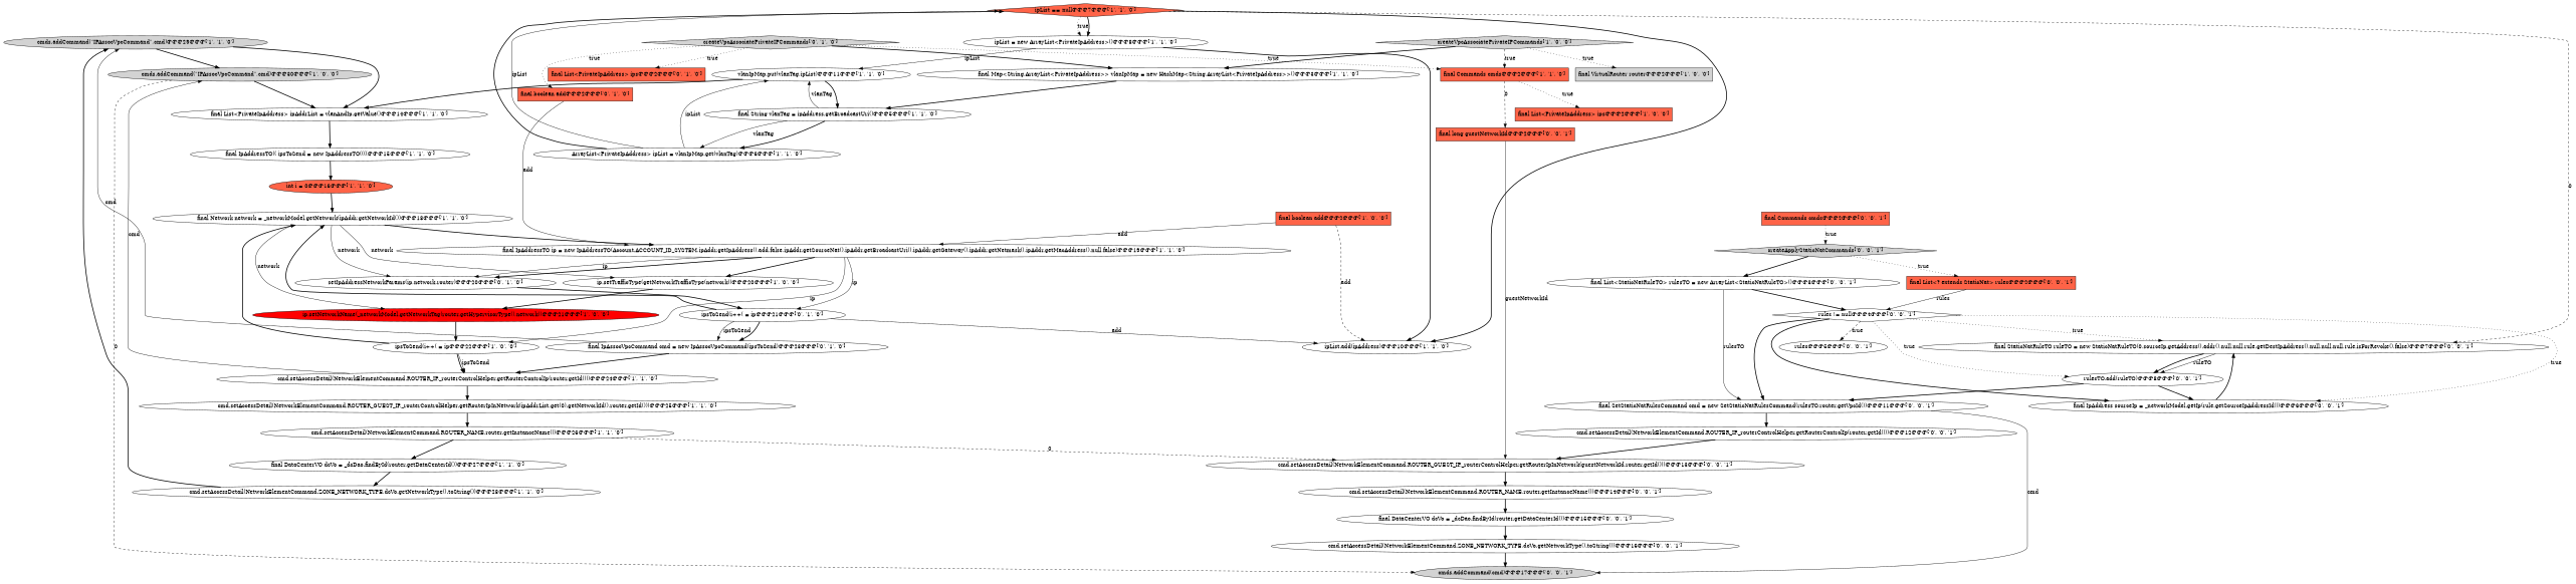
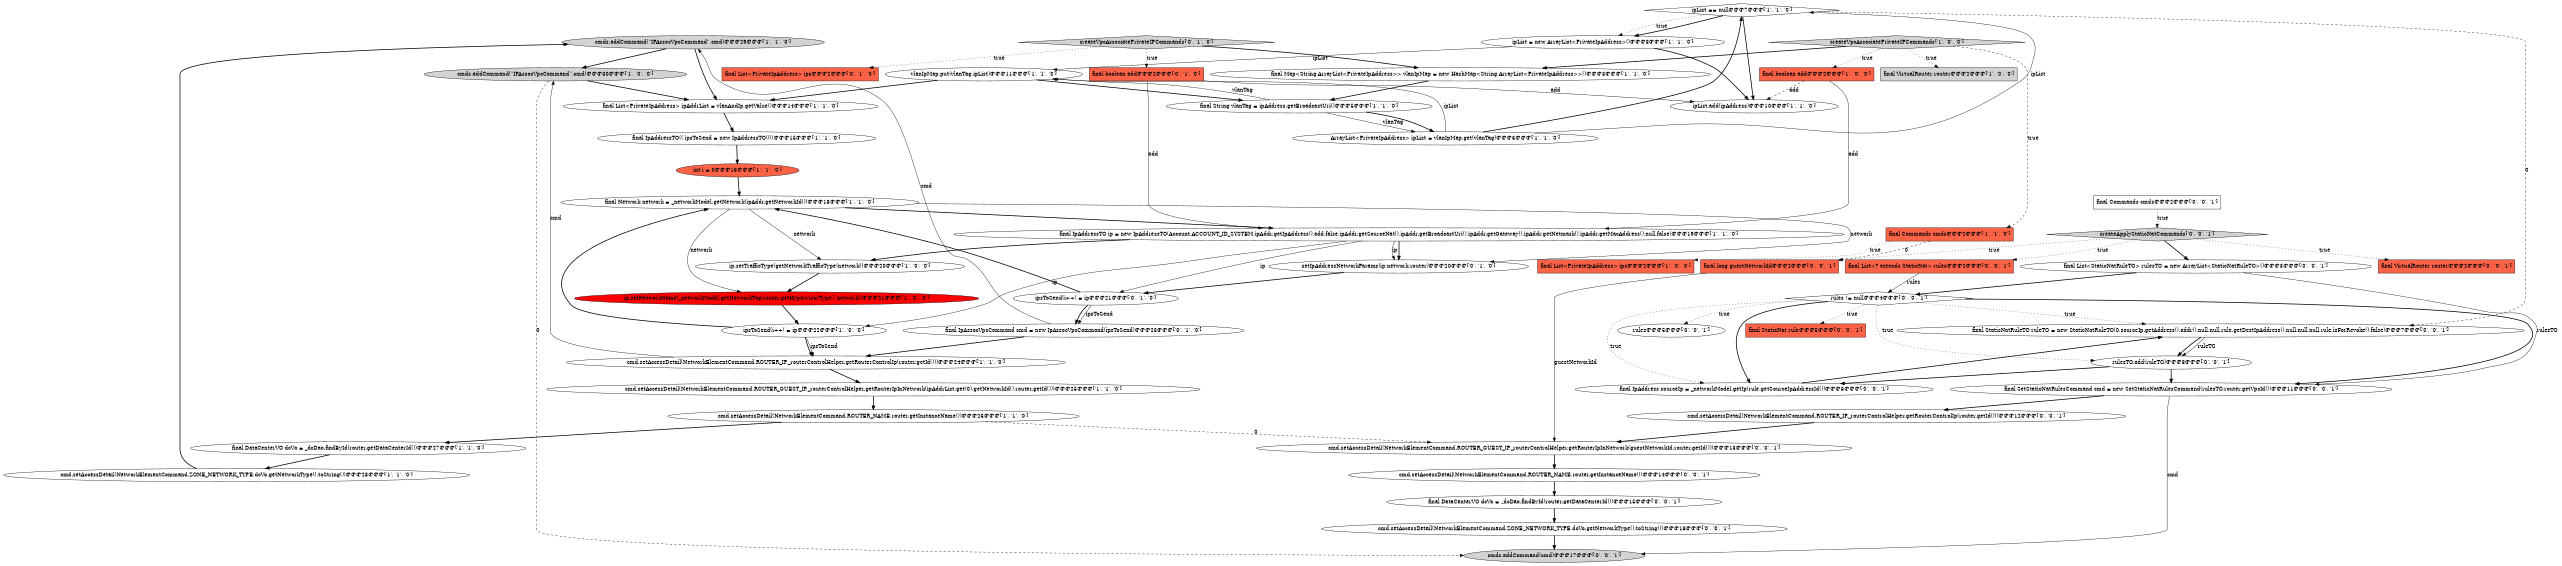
  digraph {
    node [fillcolor=white shape=ellipse style=filled]
    edge [style=bold]
    n1 [fillcolor=lightgray label="cmds.addCommand(\"IPAssocVpcCommand\",cmd)@@@29@@@['1', '1', '0']"]
    n2 [fillcolor=lightgray label="cmds.addCommand(\"IPAssocVpcCommand\",cmd)@@@30@@@['1', '0', '0']"]
    n3 [label="final List<PrivateIpAddress> ipAddrList = vlanAndIp.getValue()@@@14@@@['1', '1', '0']"]
    n4 [fillcolor=lightgray label="cmds.addCommand(cmd)@@@17@@@['0', '0', '1']"]
    n5 [label="final IpAddressTO(( ipsToSend = new IpAddressTO((((@@@15@@@['1', '1', '0']"]
    n6 [label="setIpAddressNetworkParams(ip,network,router)@@@20@@@['0', '1', '0']"]
    n7 [label="ipsToSend(i++( = ip@@@21@@@['0', '1', '0']"]
    n8 [label="final DataCenterVO dcVo = _dcDao.findById(router.getDataCenterId())@@@15@@@['0', '0', '1']"]
    n9 [label="cmd.setAccessDetail(NetworkElementCommand.ZONE_NETWORK_TYPE,dcVo.getNetworkType().toString())@@@16@@@['0', '0', '1']"]
    n10 [label="final IpAddressTO ip = new IpAddressTO(Account.ACCOUNT_ID_SYSTEM,ipAddr.getIpAddress(),add,false,ipAddr.getSourceNat(),ipAddr.getBroadcastUri(),ipAddr.getGateway(),ipAddr.getNetmask(),ipAddr.getMacAddress(),null,false)@@@19@@@['1', '1', '0']"]
    n11 [label="ipsToSend(i++( = ip@@@22@@@['1', '0', '0']"]
    n12 [label="ip.setTrafficType(getNetworkTrafficType(network))@@@20@@@['1', '0', '0']"]
    n13 [label="final Network network = _networkModel.getNetwork(ipAddr.getNetworkId())@@@18@@@['1', '1', '0']"]
    n14 [label="final IpAssocVpcCommand cmd = new IpAssocVpcCommand(ipsToSend)@@@23@@@['0', '1', '0']"]
    n15 [label="cmd.setAccessDetail(NetworkElementCommand.ROUTER_IP,_routerControlHelper.getRouterControlIp(router.getId()))@@@24@@@['1', '1', '0']"]
    n16 [fillcolor=red label="ip.setNetworkName(_networkModel.getNetworkTag(router.getHypervisorType(),network))@@@21@@@['1', '0', '0']"]
    n17 [fillcolor=lightgray label="createVpcAssociatePrivateIPCommands['0', '1', '0']" shape=diamond]
    n18 [fillcolor=tomato label="final boolean add@@@2@@@['0', '1', '0']" shape=box]
    n19 [fillcolor=tomato label="final List<PrivateIpAddress> ips@@@2@@@['0', '1', '0']" shape=box]
    n20 [fillcolor=tomato label="final Commands cmds@@@2@@@['1', '1', '0']" shape=box]
    n21 [label="final Map<String,ArrayList<PrivateIpAddress>> vlanIpMap = new HashMap<String,ArrayList<PrivateIpAddress>>()@@@3@@@['1', '1', '0']"]
    n22 [label="ipList.add(ipAddress)@@@10@@@['1', '1', '0']"]
    n23 [fillcolor=tomato label="final List<PrivateIpAddress> ips@@@2@@@['1', '0', '0']" shape=box]
    n24 [fillcolor=tomato label="final long guestNetworkId@@@2@@@['0', '0', '1']" shape=box]
    n25 [label="final String vlanTag = ipAddress.getBroadcastUri()@@@5@@@['1', '1', '0']"]
    n26 [label="cmd.setAccessDetail(NetworkElementCommand.ROUTER_GUEST_IP,_routerControlHelper.getRouterIpInNetwork(ipAddrList.get(0).getNetworkId(),router.getId()))@@@25@@@['1', '1', '0']"]
    n27 [label="cmd.setAccessDetail(NetworkElementCommand.ROUTER_NAME,router.getInstanceName())@@@26@@@['1', '1', '0']"]
    n28 [label="vlanIpMap.put(vlanTag,ipList)@@@11@@@['1', '1', '0']"]
+   n29 [fillcolor=tomato label="final StaticNat rule@@@5@@@['0', '0', '1']" shape=box]
    n30 [fillcolor=tomato label="final List<? extends StaticNat> rules@@@2@@@['0', '0', '1']" shape=box]
    n31 [label="rules != null@@@4@@@['0', '0', '1']" shape=diamond]
    n32 [label="final StaticNatRuleTO ruleTO = new StaticNatRuleTO(0,sourceIp.getAddress().addr(),null,null,rule.getDestIpAddress(),null,null,null,rule.isForRevoke(),false)@@@7@@@['0', '0', '1']"]
    n33 [label="rulesTO.add(ruleTO)@@@8@@@['0', '0', '1']"]
    n34 [label="final IpAddress sourceIp = _networkModel.getIp(rule.getSourceIpAddressId())@@@6@@@['0', '0', '1']"]
    n35 [label="rules@@@5@@@['0', '0', '1']"]
    n36 [label="final SetStaticNatRulesCommand cmd = new SetStaticNatRulesCommand(rulesTO,router.getVpcId())@@@11@@@['0', '0', '1']"]
    n37 [label="cmd.setAccessDetail(NetworkElementCommand.ROUTER_GUEST_IP,_routerControlHelper.getRouterIpInNetwork(guestNetworkId,router.getId()))@@@13@@@['0', '0', '1']"]
    n38 [label="final DataCenterVO dcVo = _dcDao.findById(router.getDataCenterId())@@@27@@@['1', '1', '0']"]
    n39 [fillcolor=tomato label="final boolean add@@@2@@@['1', '0', '0']" shape=box]
    n40 [fillcolor=lightgray label="createApplyStaticNatCommands['0', '0', '1']" shape=diamond]
    n41 [label="final List<StaticNatRuleTO> rulesTO = new ArrayList<StaticNatRuleTO>()@@@3@@@['0', '0', '1']"]
-   n43 [fillcolor=tomato label="final Commands cmds@@@2@@@['0', '0', '1']" shape=box]
+   n42 [fillcolor=tomato label="final VirtualRouter router@@@2@@@['0', '0', '1']" shape=box]
+   n43 [label="final Commands cmds@@@2@@@['0', '0', '1']" shape=box]
    n44 [label="ArrayList<PrivateIpAddress> ipList = vlanIpMap.get(vlanTag)@@@6@@@['1', '1', '0']"]
-   n45 [fillcolor=tomato label="ipList == null@@@7@@@['1', '1', '0']" shape=diamond]
+   n45 [label="ipList == null@@@7@@@['1', '1', '0']" shape=diamond]
    n46 [label="cmd.setAccessDetail(NetworkElementCommand.ROUTER_NAME,router.getInstanceName())@@@14@@@['0', '0', '1']"]
    n47 [fillcolor=tomato label="int i = 0@@@16@@@['1', '1', '0']"]
    n48 [label="ipList = new ArrayList<PrivateIpAddress>()@@@8@@@['1', '1', '0']"]
    n49 [label="cmd.setAccessDetail(NetworkElementCommand.ZONE_NETWORK_TYPE,dcVo.getNetworkType().toString())@@@28@@@['1', '1', '0']"]
    n50 [label="cmd.setAccessDetail(NetworkElementCommand.ROUTER_IP,_routerControlHelper.getRouterControlIp(router.getId()))@@@12@@@['0', '0', '1']"]
    n51 [fillcolor=lightgray label="createVpcAssociatePrivateIPCommands['1', '0', '0']" shape=diamond]
    n52 [fillcolor=lightgray label="final VirtualRouter router@@@2@@@['1', '0', '0']" shape=box]
    n1 -> n2
    n1 -> n3
    n2 -> n3
    n2 -> n4 [label=0 style=dashed]
    n3 -> n5
    n5 -> n47
    n6 -> n7
    n7 -> n13
    n7 -> n14 [label=ipsToSend style=solid]
    n7 -> n14
    n8 -> n9
    n9 -> n4
    n10 -> n6
    n10 -> n6 [label=ip style=solid]
    n10 -> n7 [label=ip style=solid]
    n10 -> n11 [label=ip style=solid]
    n10 -> n12
    n11 -> n13
    n11 -> n15 [label=ipsToSend style=solid]
    n11 -> n15
    n12 -> n16
    n13 -> n6 [label=network style=solid]
    n13 -> n10
    n13 -> n12 [label=network style=solid]
    n13 -> n16 [label=network style=solid]
    n14 -> n1 [label=cmd style=solid]
    n14 -> n15
    n15 -> n2 [label=cmd style=solid]
    n15 -> n26
    n16 -> n11
    n17 -> n18 [label=true style=dotted]
    n17 -> n19 [label=true style=dotted]
-   n17 -> n20 [label=true style=dotted]
    n17 -> n21
    n18 -> n10 [label=add style=solid]
-   n7 -> n22 [label=add style=solid]
+   n18 -> n22 [label=add style=solid]
    n20 -> n23 [label=true style=dotted]
    n20 -> n24 [label=0 style=dashed]
    n21 -> n25
    n24 -> n37 [label=guestNetworkId style=solid]
    n25 -> n28 [label=vlanTag style=solid]
    n25 -> n44 [label=vlanTag style=solid]
    n25 -> n44
    n26 -> n27
    n27 -> n37 [label=0 style=dashed]
    n27 -> n38
    n28 -> n3
    n28 -> n25
    n30 -> n31 [label=rules style=solid]
+   n31 -> n29 [label=true style=dotted]
    n31 -> n32 [label=true style=dotted]
    n31 -> n33 [label=true style=dotted]
    n31 -> n34 [label=true style=dotted]
    n31 -> n34
-   n31 -> n35 [label=true style=dashed]
+   n31 -> n35 [label=true style=dotted]
    n31 -> n36
    n32 -> n33 [label=ruleTO style=solid]
    n32 -> n33
    n33 -> n34
    n33 -> n36
    n34 -> n32
    n36 -> n4 [label=cmd style=solid]
    n36 -> n50
    n37 -> n46
    n38 -> n49
    n39 -> n10 [label=add style=solid]
    n39 -> n22 [label=add style=dashed]
+   n40 -> n24 [label=true style=dotted]
    n40 -> n30 [label=true style=dotted]
    n40 -> n41
+   n40 -> n42 [label=true style=dotted]
    n41 -> n31
    n41 -> n36 [label=rulesTO style=solid]
    n43 -> n40 [label=true style=dotted]
    n44 -> n28 [label=ipList style=solid]
    n44 -> n45 [label=ipList style=solid]
    n44 -> n45
    n45 -> n22
    n45 -> n32 [label=0 style=dashed]
    n45 -> n48 [label=true style=dotted]
    n45 -> n48
    n46 -> n8
    n47 -> n13
    n48 -> n22
    n48 -> n28 [label=ipList style=solid]
    n49 -> n1
    n50 -> n37
    n51 -> n20 [label=true style=dashed]
    n51 -> n21
+   n51 -> n39 [label=true style=dotted]
    n51 -> n52 [label=true style=dotted]
  }
